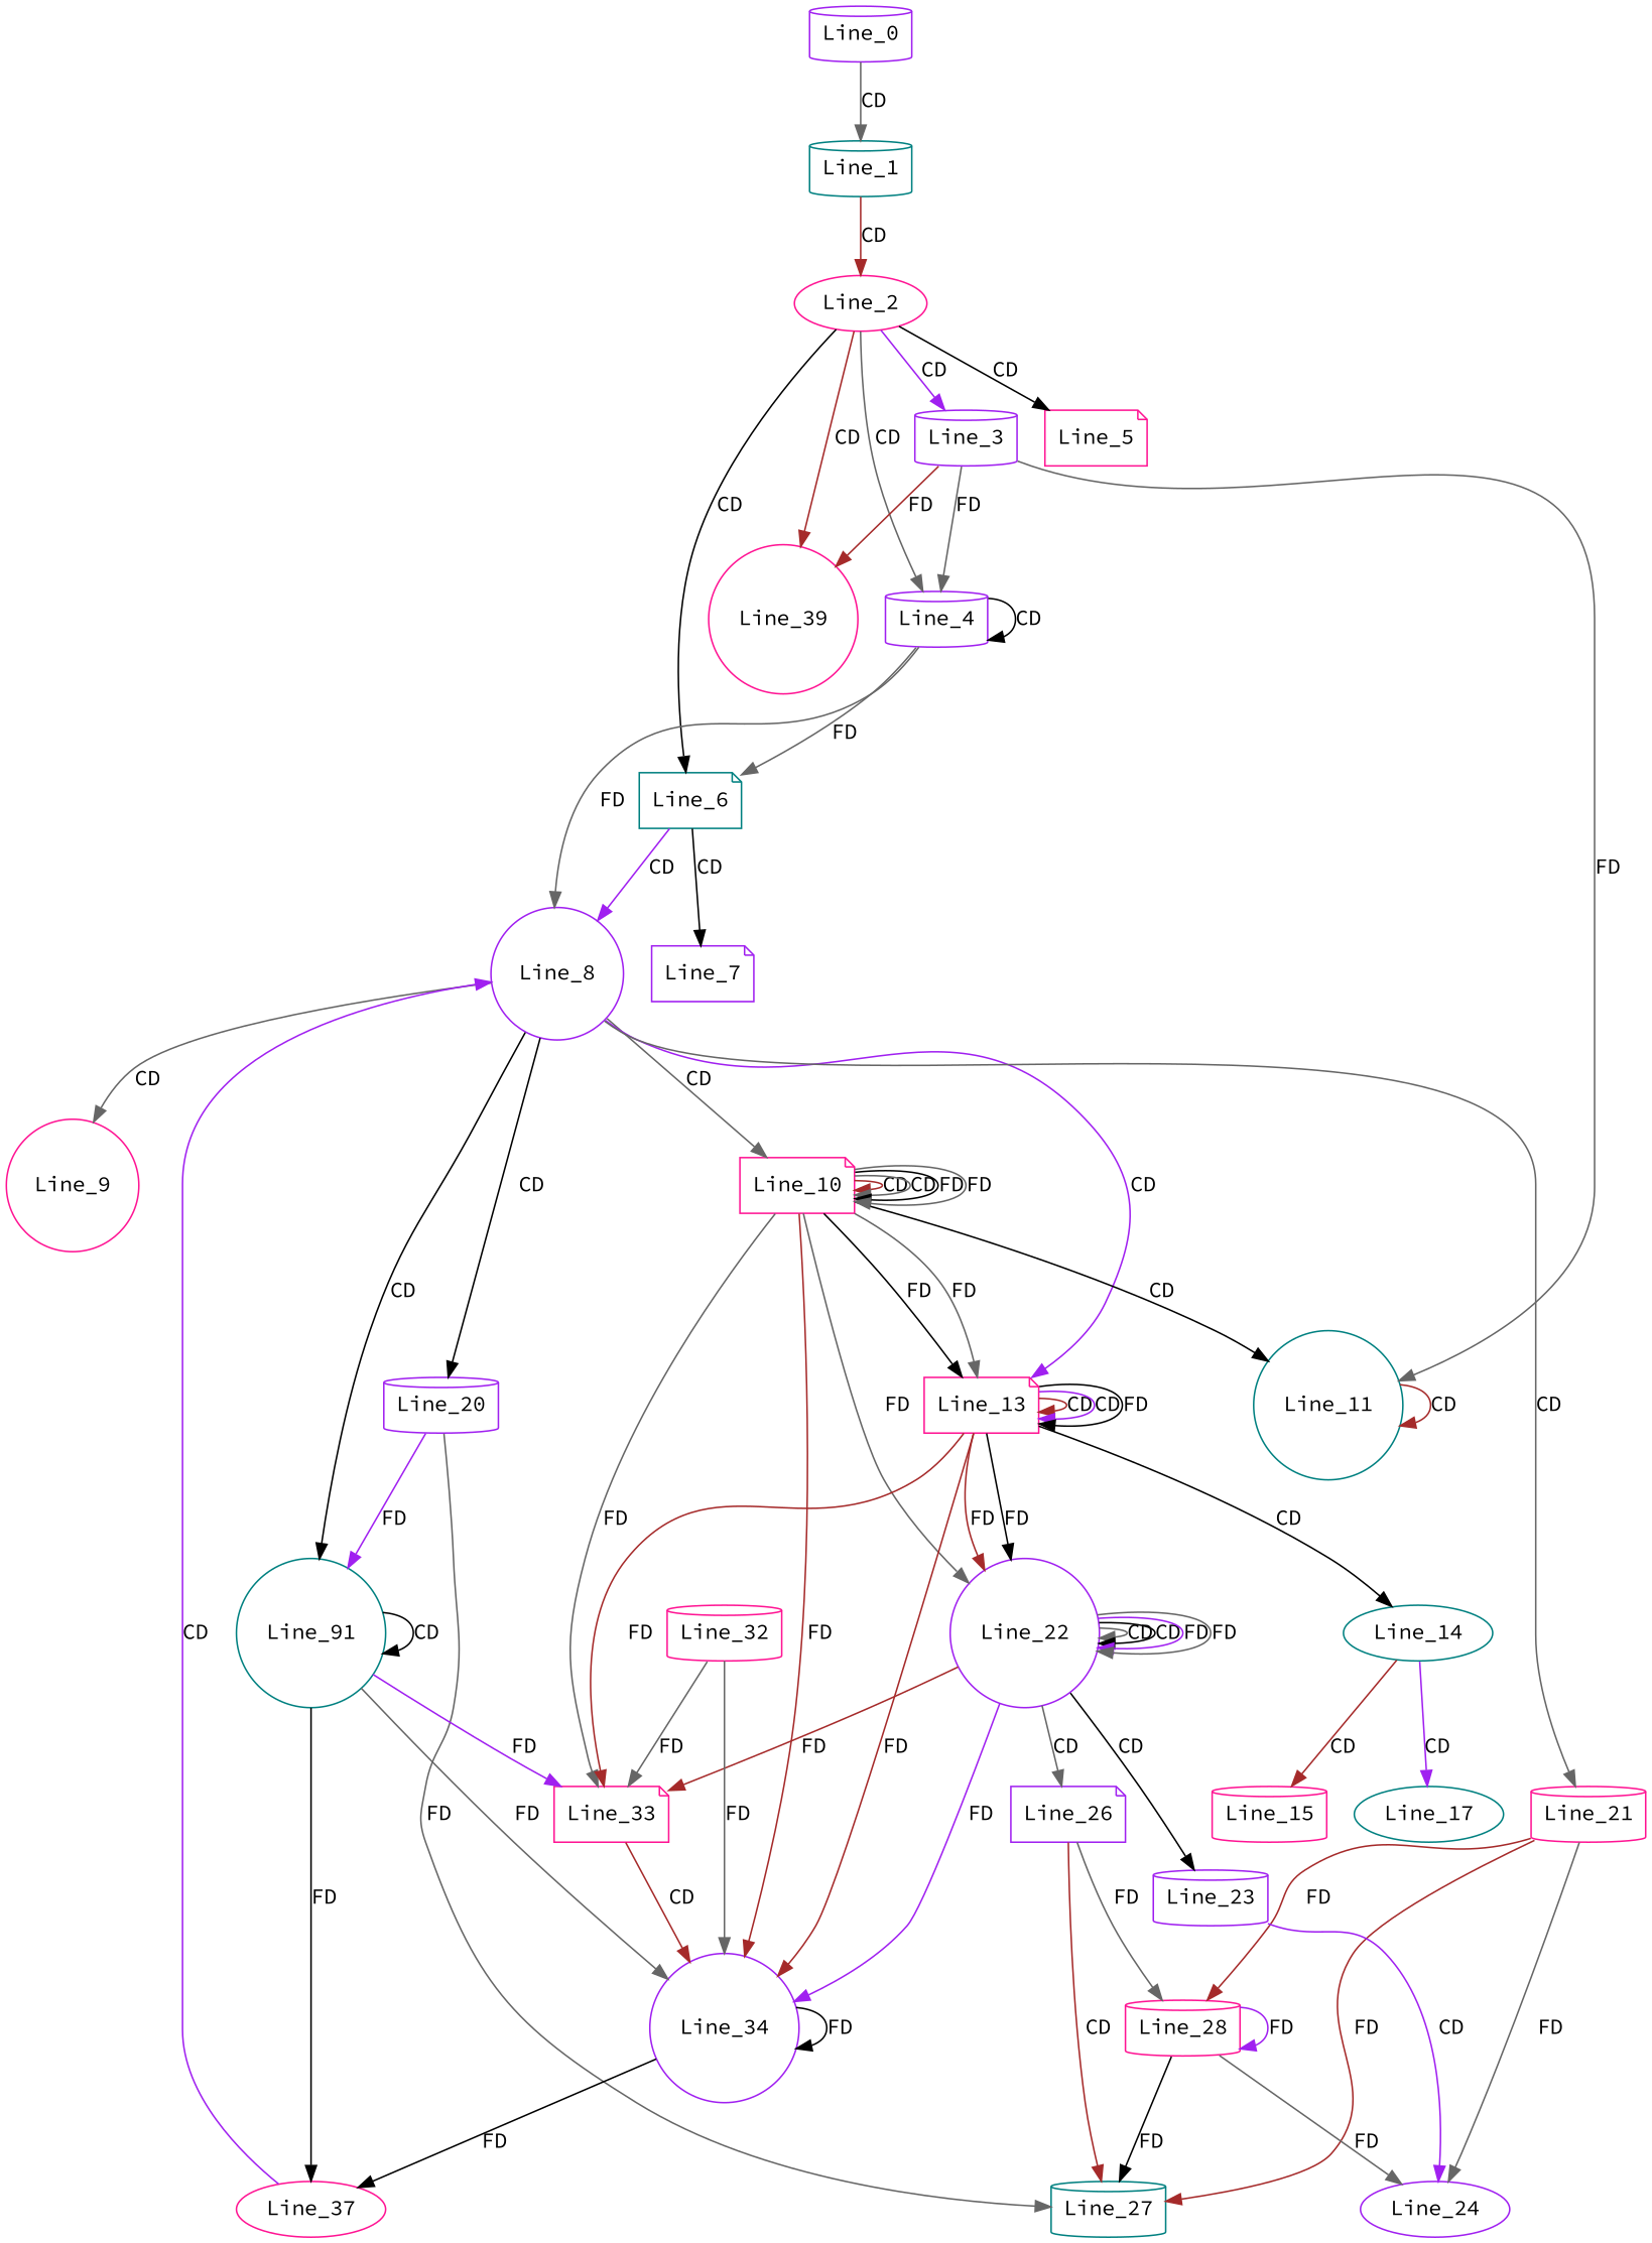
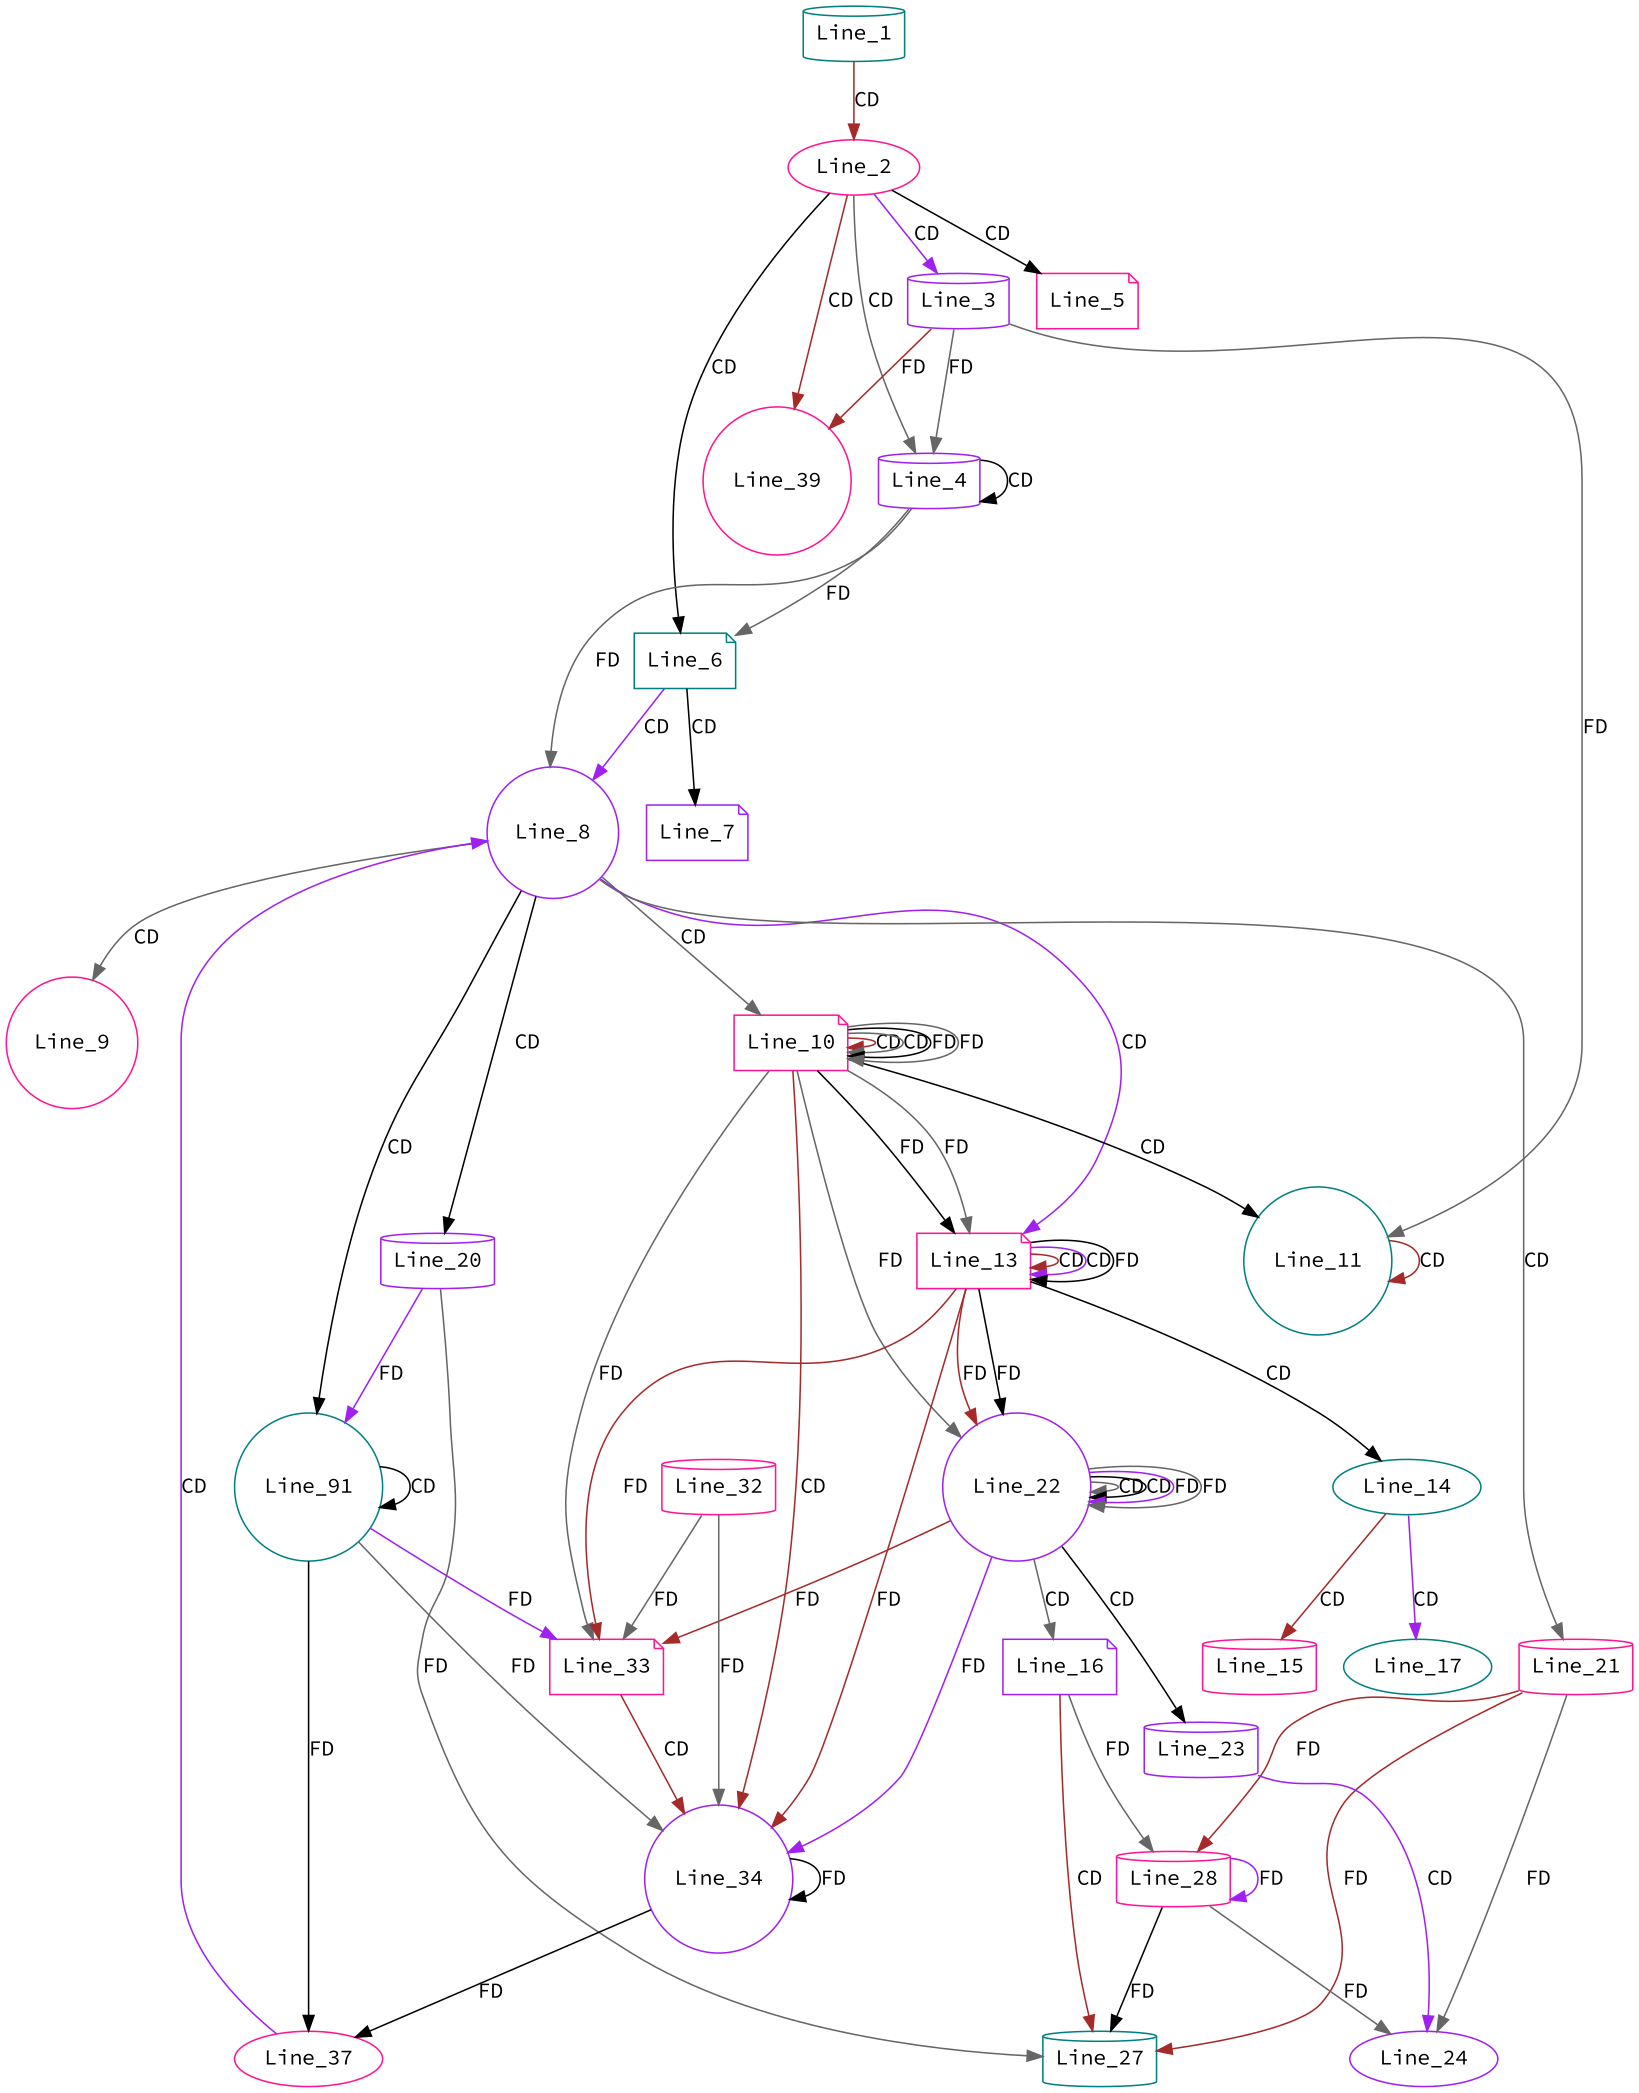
  digraph {
    fontname="Source Code Pro"
    node [color=deeppink fontname="Source Code Pro" shape=cylinder]
    edge [color=gray40 fontname="Source Code Pro"]
-   Line_0 [color=purple]
    Line_1 [color=teal]
    Line_2 [shape=ellipse]
    Line_3 [color=purple]
    Line_4 [color=purple]
    Line_5 [shape=note]
    Line_6 [color=teal shape=note]
    Line_39 [shape=circle]
    Line_11 [color=teal shape=circle]
    Line_8 [color=purple shape=circle]
    Line_7 [color=purple shape=note]
    Line_9 [shape=circle]
    Line_10 [shape=note]
    Line_13 [shape=note]
    Line_20 [color=purple]
    Line_21
    n17 [color=teal label=Line_91 shape=circle]
    Line_22 [color=purple shape=circle]
    Line_33 [shape=note]
    Line_34 [color=purple shape=circle]
    Line_14 [color=teal shape=ellipse]
    Line_27 [color=teal]
    Line_24 [color=purple shape=ellipse]
    Line_28
    Line_37 [shape=ellipse]
    Line_23 [color=purple]
-   Line_26 [color=purple shape=note]
+   Line_26 [color=purple shape=note label=Line_16]
    Line_15
    Line_17 [color=teal shape=ellipse]
    Line_32
-   Line_0 -> Line_1 [label=CD]
    Line_1 -> Line_2 [color=brown label=CD]
    Line_2 -> Line_3 [color=purple label=CD]
    Line_2 -> Line_4 [label=CD]
    Line_2 -> Line_5 [color=black label=CD]
    Line_2 -> Line_6 [color=black label=CD]
    Line_2 -> Line_39 [color=brown label=CD]
    Line_3 -> Line_4 [label=FD]
    Line_3 -> Line_39 [color=brown label=FD]
    Line_3 -> Line_11 [label=FD]
    Line_4 -> Line_4 [color=black label=CD]
    Line_4 -> Line_6 [label=FD]
    Line_4 -> Line_8 [label=FD]
    Line_6 -> Line_8 [color=purple label=CD]
    Line_6 -> Line_7 [color=black label=CD]
    Line_11 -> Line_11 [color=brown label=CD]
    Line_8 -> Line_9 [label=CD]
    Line_8 -> Line_10 [label=CD]
    Line_8 -> Line_13 [color=purple label=CD]
    Line_8 -> Line_20 [color=black label=CD]
    Line_8 -> Line_21 [label=CD]
    Line_8 -> n17 [color=black label=CD]
    Line_10 -> Line_11 [color=black label=CD]
    Line_10 -> Line_10 [color=brown label=CD]
    Line_10 -> Line_10 [label=CD]
    Line_10 -> Line_10 [color=black label=FD]
    Line_10 -> Line_10 [label=FD]
    Line_10 -> Line_13 [color=black label=FD]
    Line_10 -> Line_13 [label=FD]
    Line_10 -> Line_22 [label=FD]
    Line_10 -> Line_33 [label=FD]
-   Line_10 -> Line_34 [color=brown label=FD]
+   Line_10 -> Line_34 [color=brown label=CD]
    Line_13 -> Line_13 [color=brown label=CD]
    Line_13 -> Line_13 [color=purple label=CD]
    Line_13 -> Line_13 [color=black label=FD]
    Line_13 -> Line_22 [color=black label=FD]
    Line_13 -> Line_22 [color=brown label=FD]
    Line_13 -> Line_33 [color=brown label=FD]
    Line_13 -> Line_34 [color=brown label=FD]
    Line_13 -> Line_14 [color=black label=CD]
    Line_20 -> n17 [color=purple label=FD]
    Line_20 -> Line_27 [label=FD]
    Line_21 -> Line_27 [color=brown label=FD]
    Line_21 -> Line_24 [label=FD]
    Line_21 -> Line_28 [color=brown label=FD]
    n17 -> n17 [color=black label=CD]
    n17 -> Line_33 [color=purple label=FD]
    n17 -> Line_34 [label=FD]
    n17 -> Line_37 [color=black label=FD]
    Line_22 -> Line_22 [label=CD]
    Line_22 -> Line_22 [color=black label=CD]
    Line_22 -> Line_22 [color=purple label=FD]
    Line_22 -> Line_22 [label=FD]
    Line_22 -> Line_33 [color=brown label=FD]
    Line_22 -> Line_34 [color=purple label=FD]
    Line_22 -> Line_23 [color=black label=CD]
    Line_22 -> Line_26 [label=CD]
    Line_33 -> Line_34 [color=brown label=CD]
    Line_34 -> Line_34 [color=black label=FD]
    Line_34 -> Line_37 [color=black label=FD]
    Line_14 -> Line_15 [color=brown label=CD]
    Line_14 -> Line_17 [color=purple label=CD]
    Line_28 -> Line_27 [color=black label=FD]
    Line_28 -> Line_24 [label=FD]
    Line_28 -> Line_28 [color=purple label=FD]
    Line_37 -> Line_8 [color=purple label=CD]
    Line_23 -> Line_24 [color=purple label=CD]
    Line_26 -> Line_27 [color=brown label=CD]
    Line_26 -> Line_28 [label=FD]
    Line_32 -> Line_33 [label=FD]
    Line_32 -> Line_34 [label=FD]
  }
